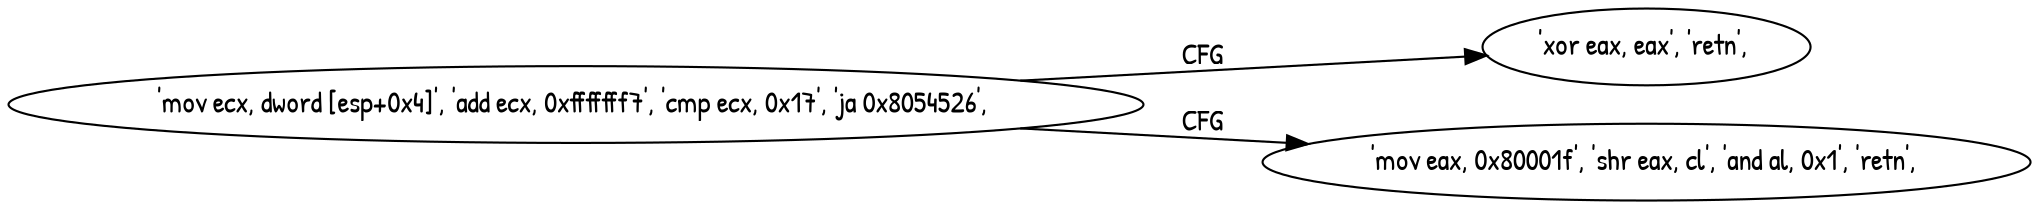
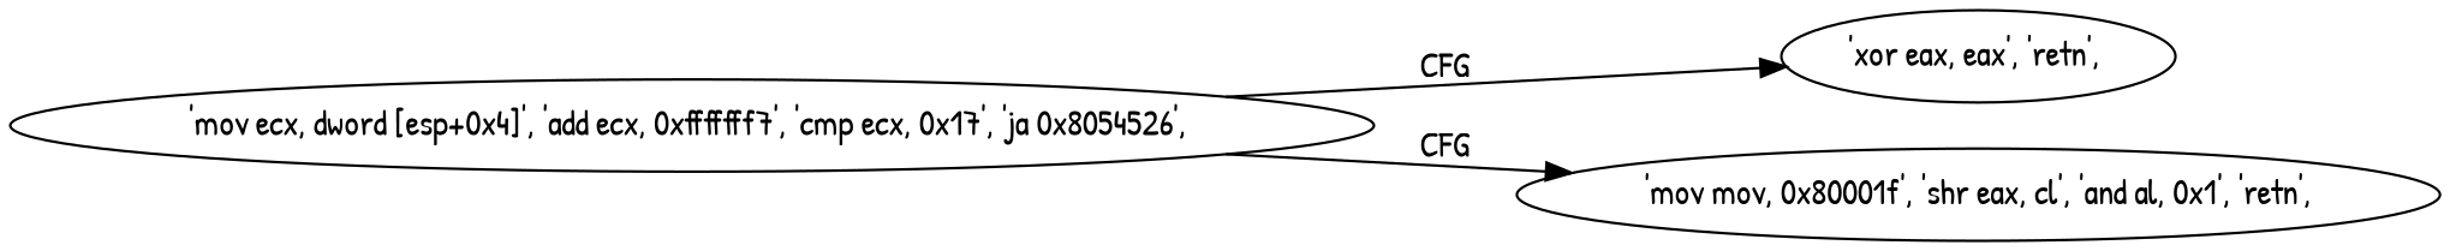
  digraph {
    rankdir=LR
    fontname="Patrick Hand"
    node [fontname="Patrick Hand"]
    edge [fontname="Patrick Hand"]
    n1 [label="'mov ecx, dword [esp+0x4]', 'add ecx, 0xfffffff7', 'cmp ecx, 0x17', 'ja 0x8054526', "]
    n2 [label="'xor eax, eax', 'retn', "]
-   n3 [label="'mov eax, 0x80001f', 'shr eax, cl', 'and al, 0x1', 'retn', "]
+   n3 [label="'mov mov, 0x80001f', 'shr eax, cl', 'and al, 0x1', 'retn',"]
    n1 -> n2 [label=CFG]
    n1 -> n3 [label=CFG]
  }
